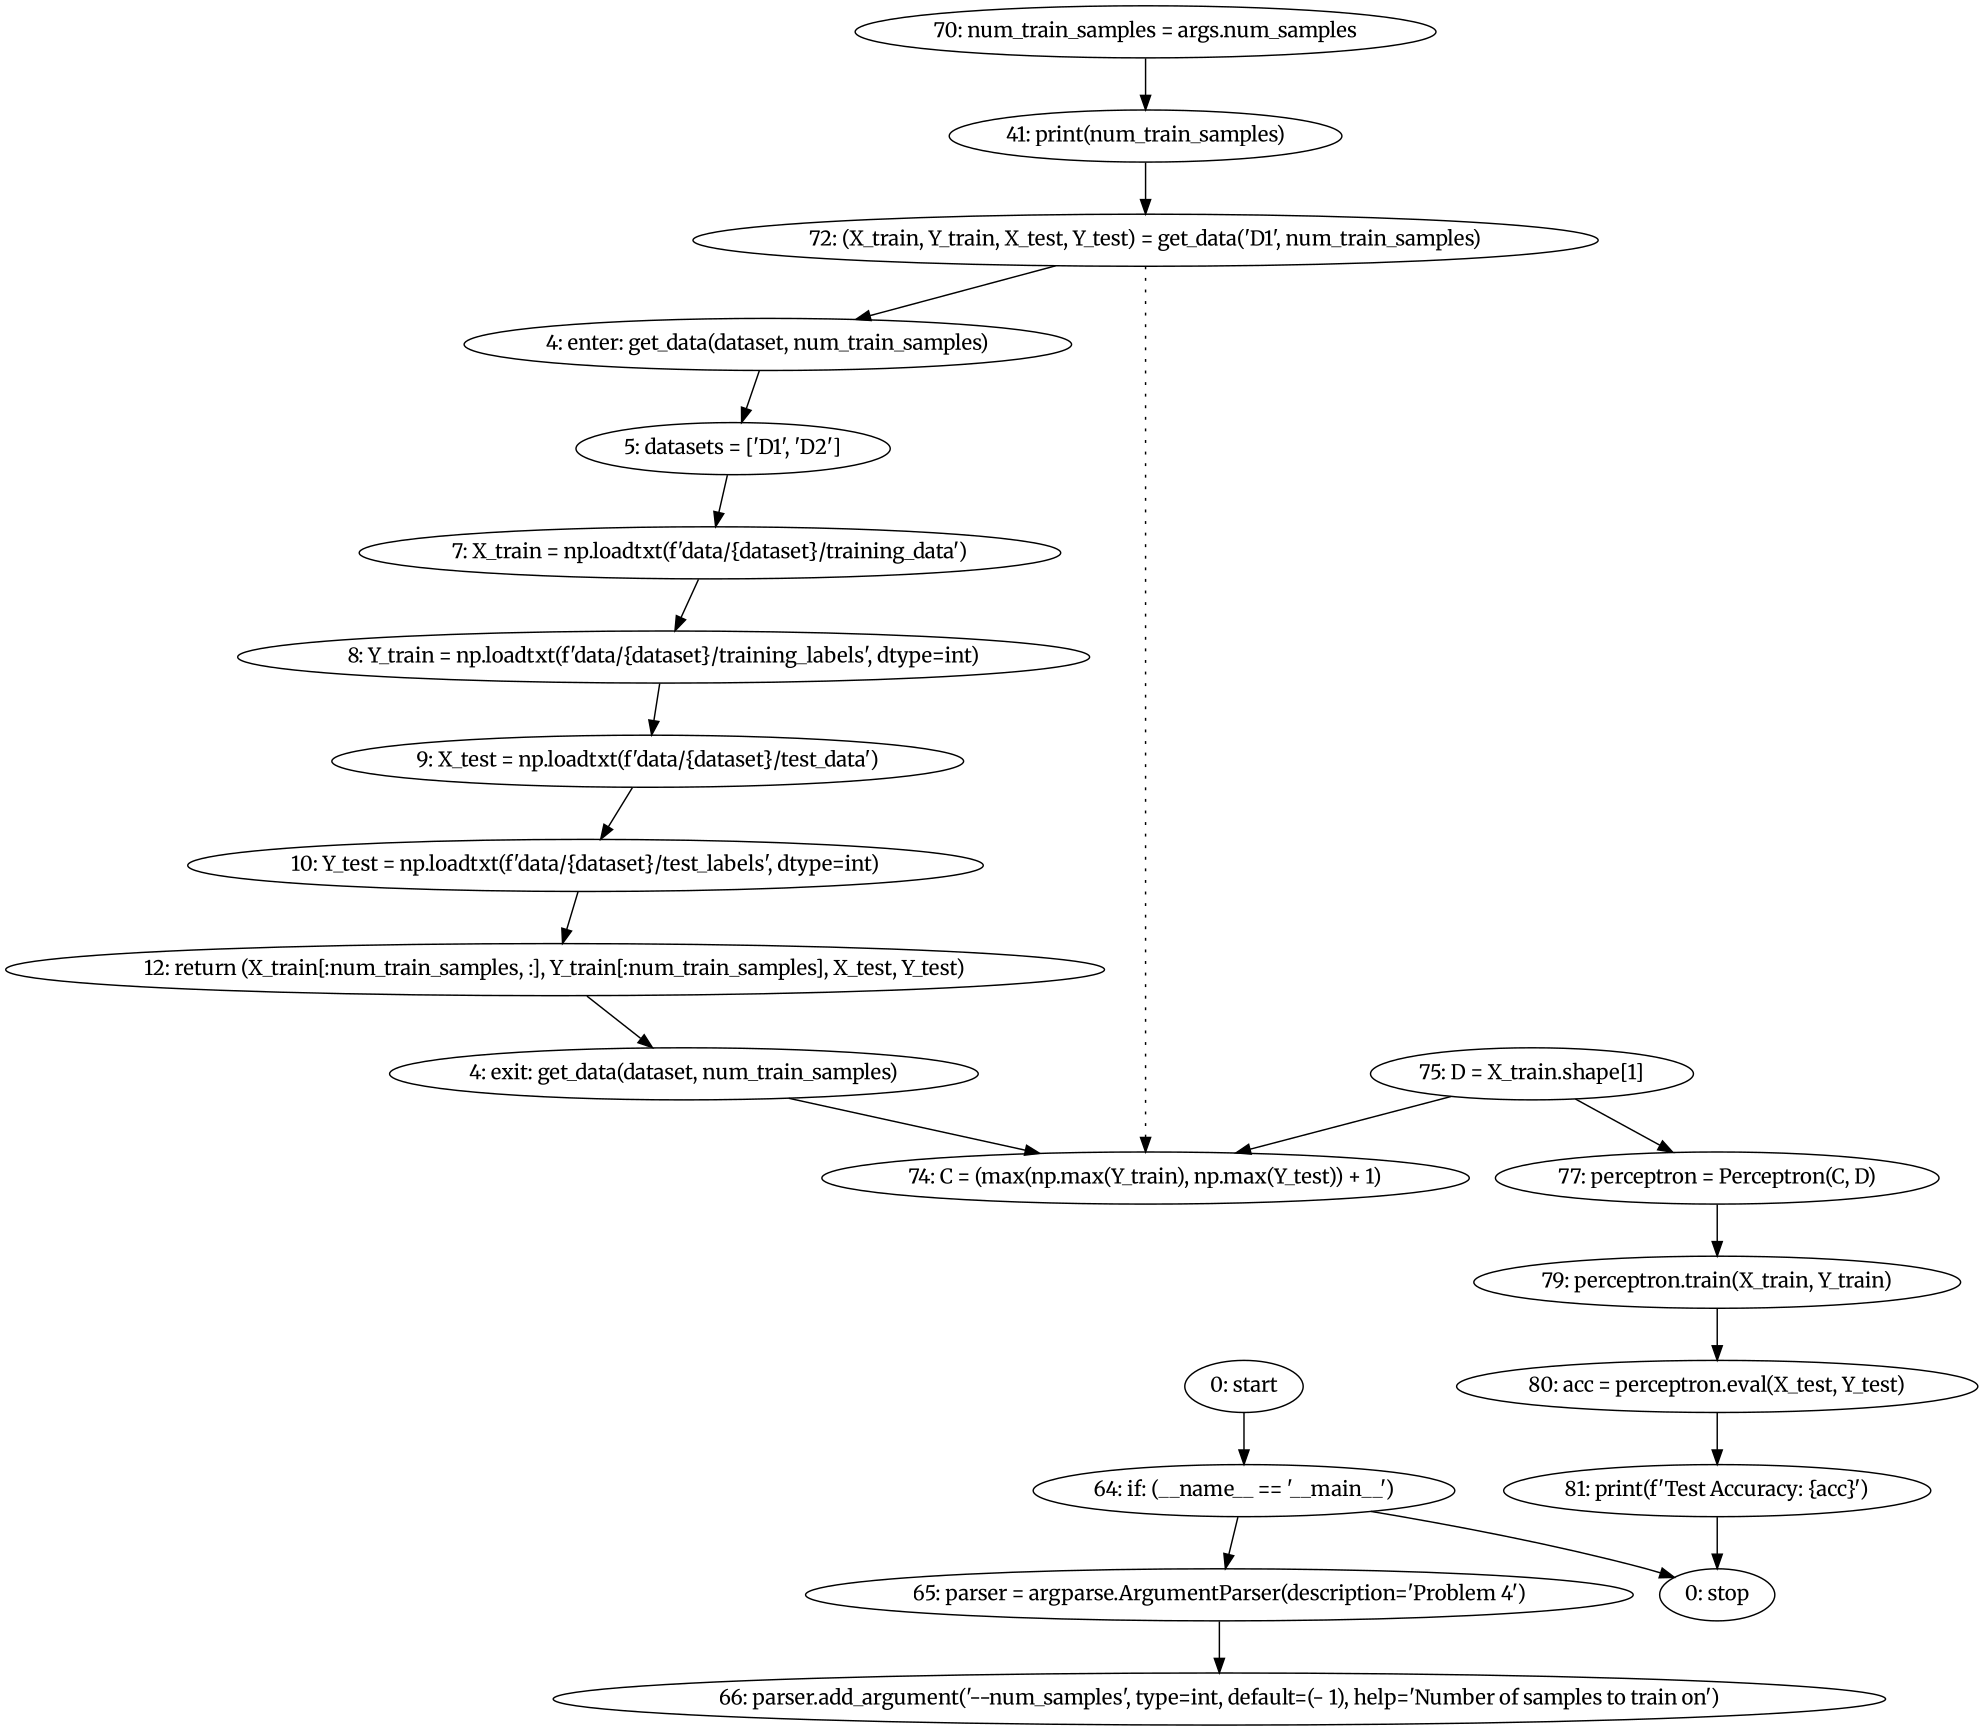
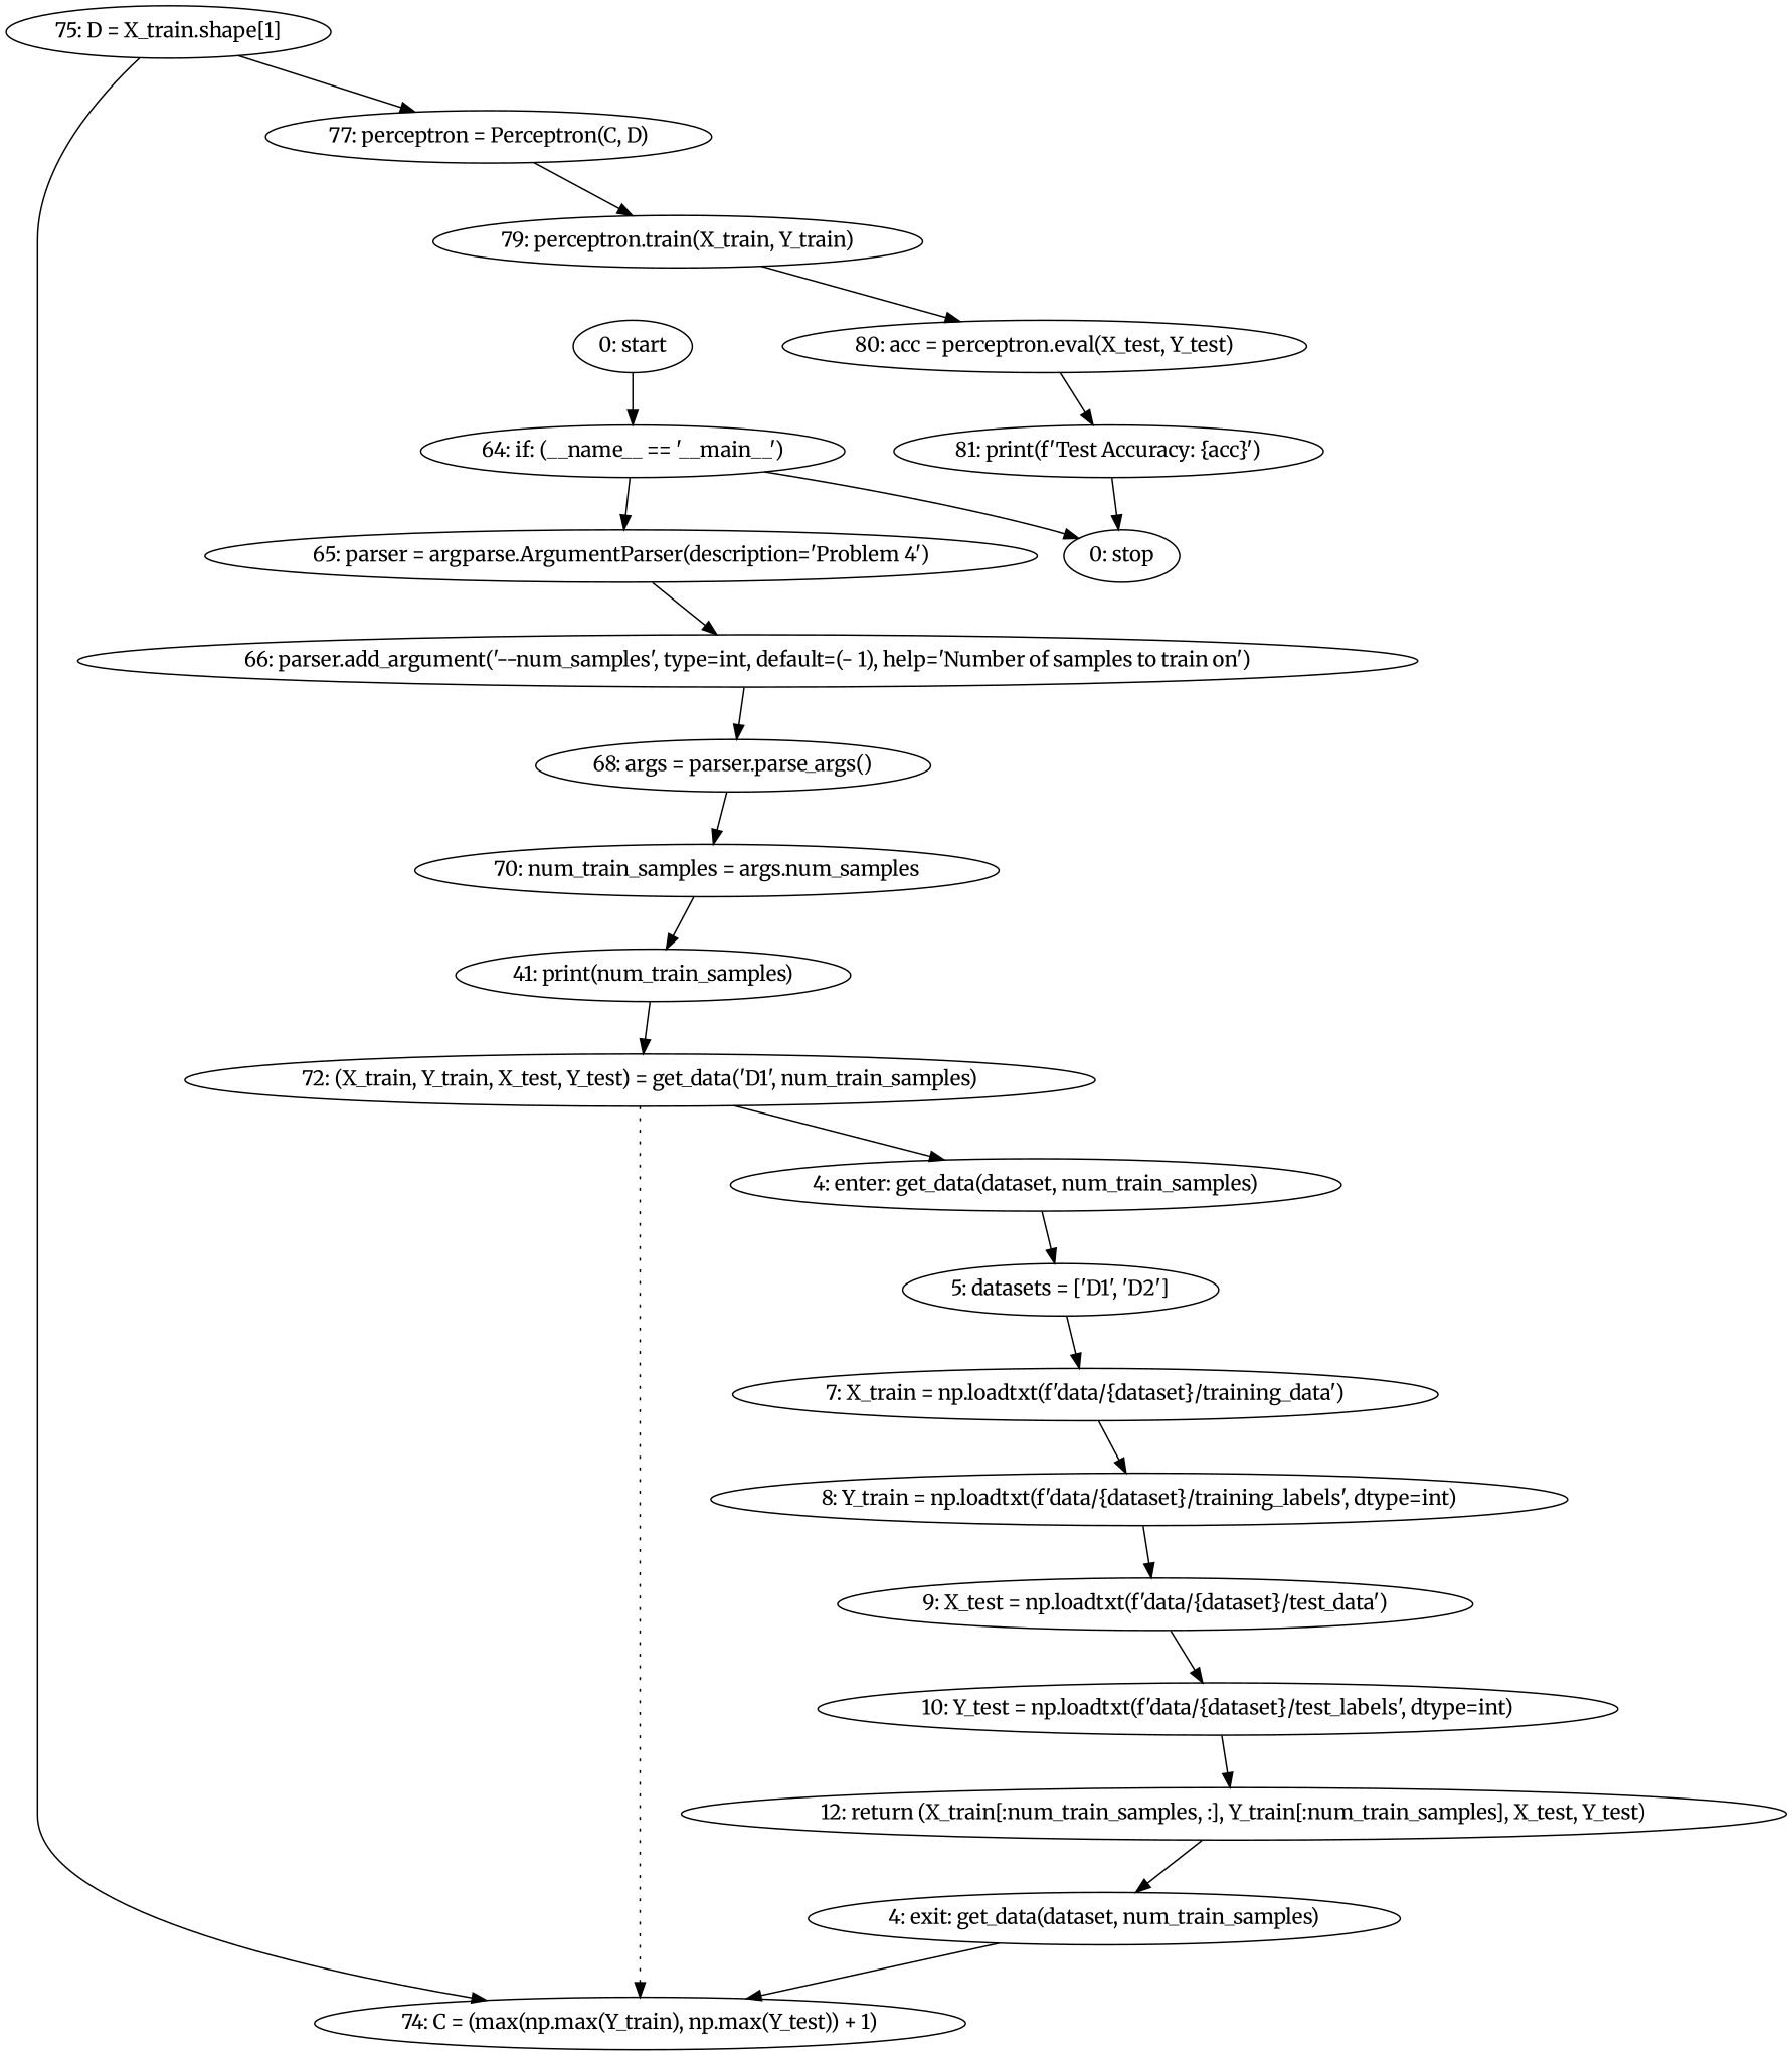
  strict digraph {
    fontname=Merriweather
    node [fontname=Merriweather]
    edge [fontname=Merriweather]
    n1 [label="0: start"]
    n2 [label="64: if: (__name__ == '__main__')"]
    n3 [label="65: parser = argparse.ArgumentParser(description='Problem 4')"]
    n4 [label="0: stop"]
    n5 [label="66: parser.add_argument('--num_samples', type=int, default=(- 1), help='Number of samples to train on')"]
+   n6 [label="68: args = parser.parse_args()"]
    n7 [label="4: enter: get_data(dataset, num_train_samples)"]
    n8 [label="5: datasets = ['D1', 'D2']"]
    n9 [label="7: X_train = np.loadtxt(f'data/{dataset}/training_data')"]
    n10 [label="8: Y_train = np.loadtxt(f'data/{dataset}/training_labels', dtype=int)"]
    n11 [label="9: X_test = np.loadtxt(f'data/{dataset}/test_data')"]
    n12 [label="72: (X_train, Y_train, X_test, Y_test) = get_data('D1', num_train_samples)"]
    n13 [label="74: C = (max(np.max(Y_train), np.max(Y_test)) + 1)"]
    n14 [label="75: D = X_train.shape[1]"]
    n15 [label="77: perceptron = Perceptron(C, D)"]
    n16 [label="79: perceptron.train(X_train, Y_train)"]
    n17 [label="4: exit: get_data(dataset, num_train_samples)"]
    n18 [label="12: return (X_train[:num_train_samples, :], Y_train[:num_train_samples], X_test, Y_test)"]
    n19 [label="10: Y_test = np.loadtxt(f'data/{dataset}/test_labels', dtype=int)"]
    n20 [label="70: num_train_samples = args.num_samples"]
    n21 [label="41: print(num_train_samples)"]
    n22 [label="80: acc = perceptron.eval(X_test, Y_test)"]
    n23 [label="81: print(f'Test Accuracy: {acc}')"]
    n1 -> n2
    n2 -> n3
    n2 -> n4
    n3 -> n5
+   n5 -> n6
+   n6 -> n20
    n7 -> n8
    n8 -> n9
    n9 -> n10
    n10 -> n11
    n11 -> n19
    n12 -> n7
    n12 -> n13 [style=dotted weight=100]
    n14 -> n13
    n14 -> n15
    n15 -> n16
    n16 -> n22
    n17 -> n13
    n18 -> n17
    n19 -> n18
    n20 -> n21
    n21 -> n12
    n22 -> n23
    n23 -> n4
  }
